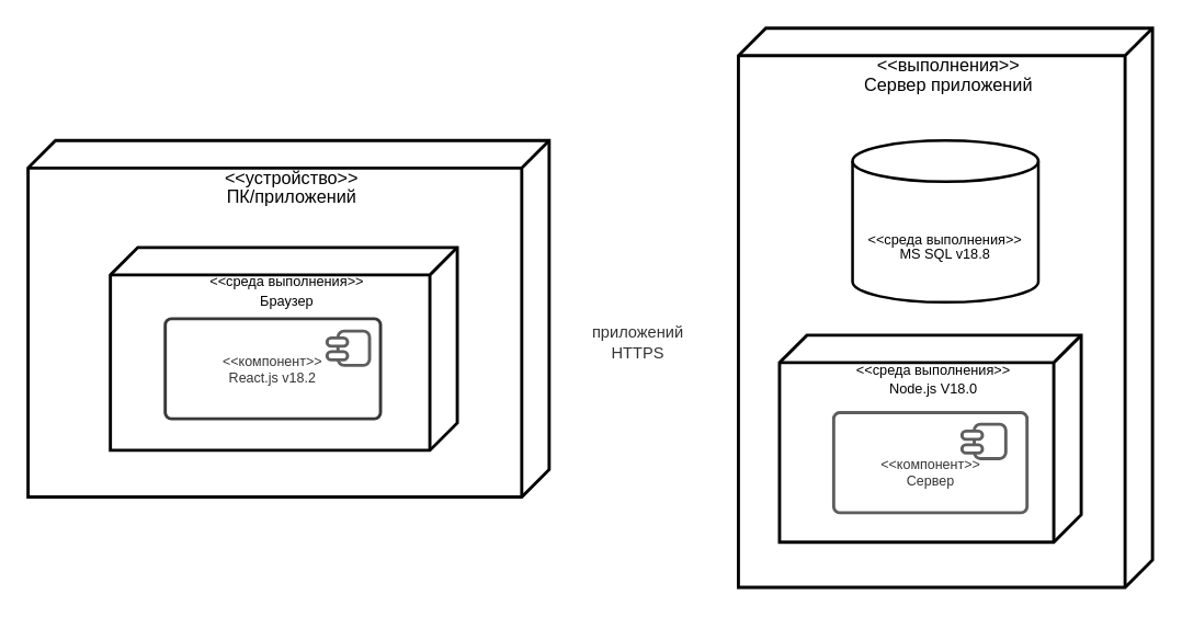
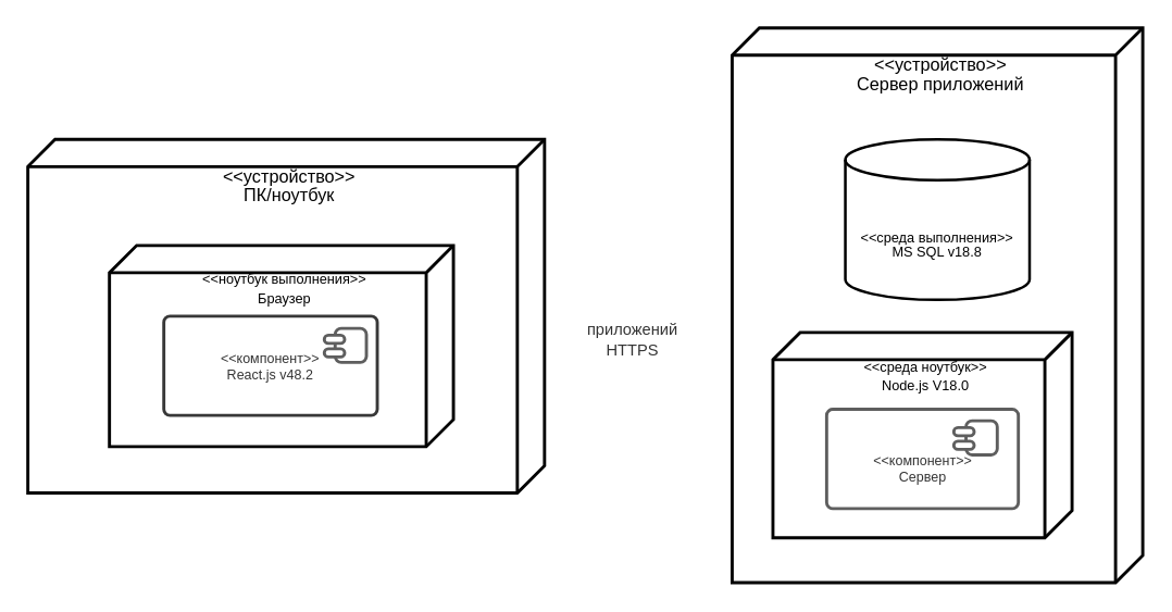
  <mxCell id="0" />
  <mxCell id="1" parent="0" />
- <mxCell id="2" value="&lt;div style=&quot;display: flex; justify-content: center; text-align: center; align-items: baseline; font-size: 0; line-height: 1.25;margin-top: -2px;&quot;&gt;&lt;span&gt;&lt;span style=&quot;font-size:13px;color:#000000;&quot;&gt;&lt;font style=&quot;vertical-align: inherit;&quot;&gt;&lt;font style=&quot;vertical-align: inherit;&quot;&gt;&amp;lt;&amp;lt;устройство&amp;gt;&amp;gt;&lt;/font&gt;&lt;/font&gt;&lt;br&gt;&lt;/span&gt;&lt;/span&gt;&lt;/div&gt;&lt;div style=&quot;display: flex; justify-content: center; text-align: center; align-items: baseline; font-size: 0; line-height: 1.25;margin-top: -2px;&quot;&gt;&lt;span&gt;&lt;span style=&quot;font-size:13px;color:#000000;&quot;&gt;&lt;font style=&quot;vertical-align: inherit;&quot;&gt;&lt;font style=&quot;vertical-align: inherit;&quot;&gt;ПК/приложений&lt;/font&gt;&lt;/font&gt;&lt;/span&gt;&lt;/span&gt;&lt;/div&gt;" style="html=1;overflow=block;blockSpacing=1;whiteSpace=wrap;shape=cube;size=20;flipH=1;verticalAlign=top;spacingTop=22;spacingLeft=5;fontSize=13;align=left;spacing=0;strokeOpacity=100;rounded=1;absoluteArcSize=1;arcSize=9;strokeWidth=2.3;" parent="1" vertex="1"><mxGeometry x="20" y="102" width="380" height="260" as="geometry" /></mxCell>
- <mxCell id="3" value="&lt;div style=&quot;display: flex; justify-content: center; text-align: center; align-items: baseline; font-size: 0; line-height: 1.25;margin-top: -2px;&quot;&gt;&lt;span&gt;&lt;span style=&quot;font-size:13px;color:#000000;&quot;&gt;&amp;lt;&amp;lt;выполнения&amp;gt;&amp;gt;&lt;br&gt;&lt;/span&gt;&lt;/span&gt;&lt;/div&gt;&lt;div style=&quot;display: flex; justify-content: center; text-align: center; align-items: baseline; font-size: 0; line-height: 1.25;margin-top: -2px;&quot;&gt;&lt;span&gt;&lt;span style=&quot;font-size:13px;color:#000000;&quot;&gt;Cервер приложений&lt;/span&gt;&lt;/span&gt;&lt;/div&gt;" style="html=1;overflow=block;blockSpacing=1;whiteSpace=wrap;shape=cube;size=20;flipH=1;verticalAlign=top;spacingTop=22;spacingLeft=5;fontSize=13;align=left;spacing=0;strokeOpacity=100;rounded=1;absoluteArcSize=1;arcSize=9;strokeWidth=2.3;" parent="1" vertex="1"><mxGeometry x="538" y="20" width="302" height="408" as="geometry" /></mxCell>
- <mxCell id="4" value="&lt;div style=&quot;display: flex; justify-content: center; text-align: center; align-items: baseline; font-size: 0; line-height: 1.25;margin-top: -2px;&quot;&gt;&lt;span&gt;&lt;span style=&quot;font-size:10.2px;color:#000000;&quot;&gt;&amp;lt;&amp;lt;среда выполнения&amp;gt;&amp;gt;&lt;br&gt;&lt;/span&gt;&lt;/span&gt;&lt;/div&gt;&lt;div style=&quot;display: flex; justify-content: center; text-align: center; align-items: baseline; font-size: 0; line-height: 1.25;margin-top: -2px;&quot;&gt;&lt;span&gt;&lt;span style=&quot;font-size:10.2px;color:#000000;&quot;&gt;Браузер&lt;/span&gt;&lt;span style=&quot;font-size:13px;color:#000000;&quot;&gt;&lt;br&gt;&lt;/span&gt;&lt;/span&gt;&lt;/div&gt;&lt;div style=&quot;display: flex; justify-content: center; text-align: center; align-items: baseline; font-size: 0; line-height: 1.25;margin-top: -2px;&quot;&gt;&lt;span&gt;&lt;/span&gt;&lt;/div&gt;" style="html=1;overflow=block;blockSpacing=1;whiteSpace=wrap;shape=cube;size=20;flipH=1;verticalAlign=top;spacingTop=22;spacingLeft=5;fontSize=13;align=left;spacing=0;strokeOpacity=100;rounded=1;absoluteArcSize=1;arcSize=9;strokeWidth=2.3;" parent="1" vertex="1"><mxGeometry x="80" y="180" width="253" height="148" as="geometry" /></mxCell>
- <mxCell id="5" value="&lt;div style=&quot;display: flex; justify-content: center; text-align: center; align-items: baseline; font-size: 0; line-height: 1.25;margin-top: -2px;&quot;&gt;&lt;span&gt;&lt;span style=&quot;font-size:10.2px;color:#000000;&quot;&gt;&amp;lt;&amp;lt;среда выполнения&amp;gt;&amp;gt;&lt;br&gt;&lt;/span&gt;&lt;/span&gt;&lt;/div&gt;&lt;div style=&quot;display: flex; justify-content: center; text-align: center; align-items: baseline; font-size: 0; line-height: 1.25;margin-top: -2px;&quot;&gt;&lt;span&gt;&lt;span style=&quot;font-size:10.2px;color:#000000;&quot;&gt;Node.js V18.0&lt;/span&gt;&lt;span style=&quot;font-size:13px;color:#000000;&quot;&gt;&lt;br&gt;&lt;/span&gt;&lt;/span&gt;&lt;/div&gt;&lt;div style=&quot;display: flex; justify-content: center; text-align: center; align-items: baseline; font-size: 0; line-height: 1.25;margin-top: -2px;&quot;&gt;&lt;span&gt;&lt;/span&gt;&lt;/div&gt;" style="html=1;overflow=block;blockSpacing=1;whiteSpace=wrap;shape=cube;size=20;flipH=1;verticalAlign=top;spacingTop=22;spacingLeft=5;fontSize=13;align=left;spacing=0;strokeOpacity=100;rounded=1;absoluteArcSize=1;arcSize=9;strokeWidth=2.3;" parent="1" vertex="1"><mxGeometry x="568" y="244" width="220" height="151" as="geometry" /></mxCell>
+ <mxCell id="2" value="&lt;div style=&quot;display: flex; justify-content: center; text-align: center; align-items: baseline; font-size: 0; line-height: 1.25;margin-top: -2px;&quot;&gt;&lt;span&gt;&lt;span style=&quot;font-size:13px;color:#000000;&quot;&gt;&lt;font style=&quot;vertical-align: inherit;&quot;&gt;&lt;font style=&quot;vertical-align: inherit;&quot;&gt;&amp;lt;&amp;lt;устройство&amp;gt;&amp;gt;&lt;/font&gt;&lt;/font&gt;&lt;br&gt;&lt;/span&gt;&lt;/span&gt;&lt;/div&gt;&lt;div style=&quot;display: flex; justify-content: center; text-align: center; align-items: baseline; font-size: 0; line-height: 1.25;margin-top: -2px;&quot;&gt;&lt;span&gt;&lt;span style=&quot;font-size:13px;color:#000000;&quot;&gt;&lt;font style=&quot;vertical-align: inherit;&quot;&gt;&lt;font style=&quot;vertical-align: inherit;&quot;&gt;ПК/ноутбук&lt;/font&gt;&lt;/font&gt;&lt;/span&gt;&lt;/span&gt;&lt;/div&gt;" style="html=1;overflow=block;blockSpacing=1;whiteSpace=wrap;shape=cube;size=20;flipH=1;verticalAlign=top;spacingTop=22;spacingLeft=5;fontSize=13;align=left;spacing=0;strokeOpacity=100;rounded=1;absoluteArcSize=1;arcSize=9;strokeWidth=2.3;" parent="1" vertex="1"><mxGeometry x="20" y="102" width="380" height="260" as="geometry" /></mxCell>
+ <mxCell id="3" value="&lt;div style=&quot;display: flex; justify-content: center; text-align: center; align-items: baseline; font-size: 0; line-height: 1.25;margin-top: -2px;&quot;&gt;&lt;span&gt;&lt;span style=&quot;font-size:13px;color:#000000;&quot;&gt;&amp;lt;&amp;lt;устройство&amp;gt;&amp;gt;&lt;br&gt;&lt;/span&gt;&lt;/span&gt;&lt;/div&gt;&lt;div style=&quot;display: flex; justify-content: center; text-align: center; align-items: baseline; font-size: 0; line-height: 1.25;margin-top: -2px;&quot;&gt;&lt;span&gt;&lt;span style=&quot;font-size:13px;color:#000000;&quot;&gt;Cервер приложений&lt;/span&gt;&lt;/span&gt;&lt;/div&gt;" style="html=1;overflow=block;blockSpacing=1;whiteSpace=wrap;shape=cube;size=20;flipH=1;verticalAlign=top;spacingTop=22;spacingLeft=5;fontSize=13;align=left;spacing=0;strokeOpacity=100;rounded=1;absoluteArcSize=1;arcSize=9;strokeWidth=2.3;" parent="1" vertex="1"><mxGeometry x="538" y="20" width="302" height="408" as="geometry" /></mxCell>
+ <mxCell id="4" value="&lt;div style=&quot;display: flex; justify-content: center; text-align: center; align-items: baseline; font-size: 0; line-height: 1.25;margin-top: -2px;&quot;&gt;&lt;span&gt;&lt;span style=&quot;font-size:10.2px;color:#000000;&quot;&gt;&amp;lt;&amp;lt;ноутбук выполнения&amp;gt;&amp;gt;&lt;br&gt;&lt;/span&gt;&lt;/span&gt;&lt;/div&gt;&lt;div style=&quot;display: flex; justify-content: center; text-align: center; align-items: baseline; font-size: 0; line-height: 1.25;margin-top: -2px;&quot;&gt;&lt;span&gt;&lt;span style=&quot;font-size:10.2px;color:#000000;&quot;&gt;Браузер&lt;/span&gt;&lt;span style=&quot;font-size:13px;color:#000000;&quot;&gt;&lt;br&gt;&lt;/span&gt;&lt;/span&gt;&lt;/div&gt;&lt;div style=&quot;display: flex; justify-content: center; text-align: center; align-items: baseline; font-size: 0; line-height: 1.25;margin-top: -2px;&quot;&gt;&lt;span&gt;&lt;/span&gt;&lt;/div&gt;" style="html=1;overflow=block;blockSpacing=1;whiteSpace=wrap;shape=cube;size=20;flipH=1;verticalAlign=top;spacingTop=22;spacingLeft=5;fontSize=13;align=left;spacing=0;strokeOpacity=100;rounded=1;absoluteArcSize=1;arcSize=9;strokeWidth=2.3;" parent="1" vertex="1"><mxGeometry x="80" y="180" width="253" height="148" as="geometry" /></mxCell>
+ <mxCell id="5" value="&lt;div style=&quot;display: flex; justify-content: center; text-align: center; align-items: baseline; font-size: 0; line-height: 1.25;margin-top: -2px;&quot;&gt;&lt;span&gt;&lt;span style=&quot;font-size:10.2px;color:#000000;&quot;&gt;&amp;lt;&amp;lt;среда ноутбук&amp;gt;&amp;gt;&lt;br&gt;&lt;/span&gt;&lt;/span&gt;&lt;/div&gt;&lt;div style=&quot;display: flex; justify-content: center; text-align: center; align-items: baseline; font-size: 0; line-height: 1.25;margin-top: -2px;&quot;&gt;&lt;span&gt;&lt;span style=&quot;font-size:10.2px;color:#000000;&quot;&gt;Node.js V18.0&lt;/span&gt;&lt;span style=&quot;font-size:13px;color:#000000;&quot;&gt;&lt;br&gt;&lt;/span&gt;&lt;/span&gt;&lt;/div&gt;&lt;div style=&quot;display: flex; justify-content: center; text-align: center; align-items: baseline; font-size: 0; line-height: 1.25;margin-top: -2px;&quot;&gt;&lt;span&gt;&lt;/span&gt;&lt;/div&gt;" style="html=1;overflow=block;blockSpacing=1;whiteSpace=wrap;shape=cube;size=20;flipH=1;verticalAlign=top;spacingTop=22;spacingLeft=5;fontSize=13;align=left;spacing=0;strokeOpacity=100;rounded=1;absoluteArcSize=1;arcSize=9;strokeWidth=2.3;" parent="1" vertex="1"><mxGeometry x="568" y="244" width="220" height="151" as="geometry" /></mxCell>
  <mxCell id="6" value="" style="html=1;overflow=block;blockSpacing=1;whiteSpace=wrap;fontSize=13;align=left;spacing=3.8;strokeColor=#383838;strokeOpacity=100;rounded=1;absoluteArcSize=1;arcSize=9;strokeWidth=2.3;" parent="1" vertex="1"><mxGeometry x="120" y="232" width="157" height="73" as="geometry" /></mxCell>
  <mxCell id="7" value="" style="html=1;overflow=block;blockSpacing=1;whiteSpace=wrap;fontSize=16.7;fontColor=#333333;spacing=3.8;strokeColor=#5e5e5e;strokeOpacity=100;rounded=1;absoluteArcSize=1;arcSize=9;strokeWidth=2.3;" parent="1" vertex="1"><mxGeometry x="246" y="241" width="23" height="25" as="geometry" /></mxCell>
  <mxCell id="8" value="" style="html=1;overflow=block;blockSpacing=1;whiteSpace=wrap;fontSize=16.7;fontColor=#333333;spacing=3.8;strokeColor=#5e5e5e;strokeOpacity=100;rounded=1;absoluteArcSize=1;arcSize=9;strokeWidth=2.3;" parent="1" vertex="1"><mxGeometry x="238" y="256" width="15" height="6" as="geometry" /></mxCell>
  <mxCell id="9" value="" style="html=1;overflow=block;blockSpacing=1;whiteSpace=wrap;fontSize=16.7;fontColor=#333333;spacing=3.8;strokeColor=#5e5e5e;strokeOpacity=100;rounded=1;absoluteArcSize=1;arcSize=9;strokeWidth=2.3;" parent="1" vertex="1"><mxGeometry x="238" y="246" width="15" height="6" as="geometry" /></mxCell>
  <mxCell id="10" value="" style="html=1;overflow=block;blockSpacing=1;whiteSpace=wrap;fontSize=13;spacing=3.8;strokeColor=#5e5e5e;strokeOpacity=100;rounded=1;absoluteArcSize=1;arcSize=9;strokeWidth=2.3;" parent="1" vertex="1"><mxGeometry x="607.5" y="300.5" width="141" height="73" as="geometry" /></mxCell>
- <mxCell id="11" value="&amp;lt;&amp;lt;компонент&amp;gt;&amp;gt;&lt;br&gt;React.js v18.2" style="html=1;overflow=block;blockSpacing=1;whiteSpace=wrap;fontSize=10;fontColor=#333333;spacing=3.8;strokeOpacity=0;fillOpacity=0;rounded=1;absoluteArcSize=1;arcSize=9;fillColor=#ffffff;strokeWidth=2.3;" parent="1" vertex="1"><mxGeometry x="146" y="252.5" width="105" height="32" as="geometry" /></mxCell>
+ <mxCell id="11" value="&amp;lt;&amp;lt;компонент&amp;gt;&amp;gt;&lt;br&gt;React.js v48.2" style="html=1;overflow=block;blockSpacing=1;whiteSpace=wrap;fontSize=10;fontColor=#333333;spacing=3.8;strokeOpacity=0;fillOpacity=0;rounded=1;absoluteArcSize=1;arcSize=9;fillColor=#ffffff;strokeWidth=2.3;" parent="1" vertex="1"><mxGeometry x="146" y="252.5" width="105" height="32" as="geometry" /></mxCell>
  <mxCell id="12" value="&amp;lt;&amp;lt;компонент&amp;gt;&amp;gt;&#10;Cервер" style="html=1;overflow=block;blockSpacing=1;whiteSpace=wrap;fontSize=10;fontColor=#333333;spacing=3.8;strokeOpacity=0;fillOpacity=0;rounded=1;absoluteArcSize=1;arcSize=9;fillColor=#ffffff;strokeWidth=2.3;" parent="1" vertex="1"><mxGeometry x="625.5" y="328" width="105" height="32" as="geometry" /></mxCell>
  <mxCell id="13" value="" style="html=1;overflow=block;blockSpacing=1;whiteSpace=wrap;fontSize=16.7;fontColor=#333333;spacing=3.8;strokeColor=#5e5e5e;strokeOpacity=100;rounded=1;absoluteArcSize=1;arcSize=9;strokeWidth=2.3;" parent="1" vertex="1"><mxGeometry x="710" y="309" width="23" height="25" as="geometry" /></mxCell>
  <mxCell id="14" value="" style="html=1;overflow=block;blockSpacing=1;whiteSpace=wrap;fontSize=16.7;fontColor=#333333;spacing=3.8;strokeColor=#5e5e5e;strokeOpacity=100;rounded=1;absoluteArcSize=1;arcSize=9;strokeWidth=2.3;" parent="1" vertex="1"><mxGeometry x="701" y="324" width="15" height="6" as="geometry" /></mxCell>
  <mxCell id="15" value="" style="html=1;overflow=block;blockSpacing=1;whiteSpace=wrap;fontSize=16.7;fontColor=#333333;spacing=3.8;strokeColor=#5e5e5e;strokeOpacity=100;rounded=1;absoluteArcSize=1;arcSize=9;strokeWidth=2.3;" parent="1" vertex="1"><mxGeometry x="701" y="314" width="15" height="6" as="geometry" /></mxCell>
  <mxCell id="16" value="приложений&#10;HTTPS" style="html=1;overflow=block;blockSpacing=1;whiteSpace=wrap;fontSize=11.7;fontColor=#333333;spacing=3.8;strokeOpacity=0;fillOpacity=0;rounded=1;absoluteArcSize=1;arcSize=9;fillColor=#ffffff;strokeWidth=2.3;" parent="1" vertex="1"><mxGeometry x="375" y="225" width="180" height="48" as="geometry" /></mxCell>
  <mxCell id="17" value="&lt;br&gt;&lt;div style=&quot;display: flex; justify-content: center; text-align: center; align-items: baseline; font-size: 0px; line-height: 1.25; margin-top: -2px;&quot;&gt;&lt;span&gt;&lt;span style=&quot;font-size: 10.2px; color: rgb(0, 0, 0);&quot;&gt;&lt;font style=&quot;vertical-align: inherit;&quot;&gt;&lt;font style=&quot;vertical-align: inherit;&quot;&gt;&amp;lt;&amp;lt;среда выполнения&amp;gt;&amp;gt;&lt;/font&gt;&lt;/font&gt;&lt;br&gt;&lt;/span&gt;&lt;/span&gt;&lt;/div&gt;&lt;div style=&quot;display: flex; justify-content: center; text-align: center; align-items: baseline; font-size: 0px; line-height: 1.25; margin-top: -2px;&quot;&gt;&lt;span style=&quot;color: rgb(0, 0, 0); font-family: Helvetica; font-size: 0px; font-style: normal; font-variant-ligatures: normal; font-variant-caps: normal; font-weight: 400; letter-spacing: normal; orphans: 2; text-align: center; text-indent: 0px; text-transform: none; widows: 2; word-spacing: 0px; -webkit-text-stroke-width: 0px; background-color: rgb(255, 255, 255); text-decoration-thickness: initial; text-decoration-style: initial; text-decoration-color: initial;&quot;&gt;&lt;span style=&quot;font-size: 10.2px; color: rgb(0, 0, 0);&quot;&gt;&lt;font style=&quot;vertical-align: inherit;&quot;&gt;&lt;font style=&quot;vertical-align: inherit;&quot;&gt;MS SQL v18.8&lt;/font&gt;&lt;/font&gt;&lt;/span&gt;&lt;/span&gt;&lt;br class=&quot;Apple-interchange-newline&quot;&gt;&lt;br&gt;&lt;br&gt;&lt;/div&gt;" style="shape=cylinder3;whiteSpace=wrap;html=1;boundedLbl=1;backgroundOutline=1;size=15;strokeWidth=2;" parent="1" vertex="1"><mxGeometry x="621.25" y="102" width="135.5" height="118" as="geometry" /></mxCell>
